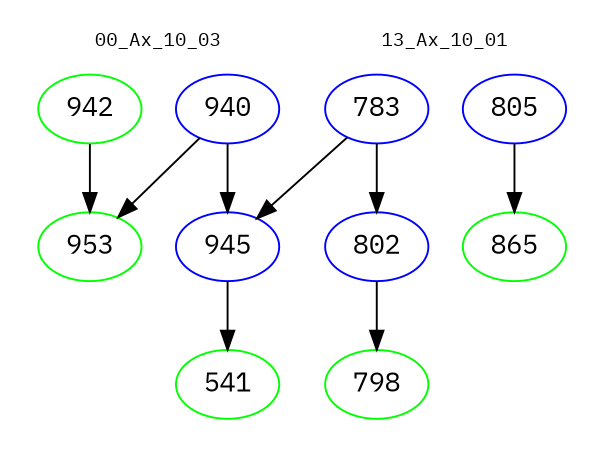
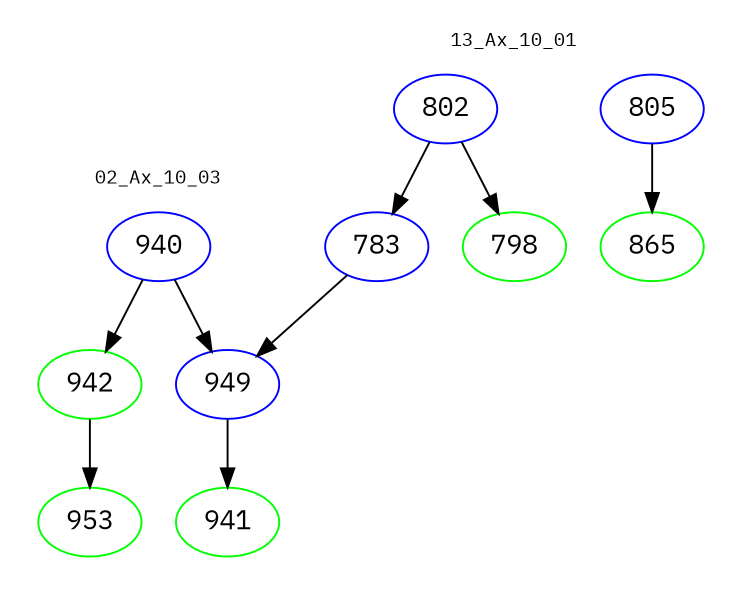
  digraph {
    fontname="IBM Plex Mono"
    node [color=blue fontname="IBM Plex Mono"]
    edge [color=black fontname="IBM Plex Mono"]
    n1 [label=940]
    n2 [color=green label=942]
-   n3 [label=945]
+   n3 [label=949]
    n4 [color=green label=953]
-   n5 [color=green label=541]
+   n5 [color=green label=941]
    n6 [label=783]
    n7 [label=805]
    n8 [label=802]
    n9 [color=green label=865]
    n10 [color=green label=798]
    subgraph cluster_1 {
      color=white
      fontsize=10
-     label="00_Ax_10_03"
+     label="02_Ax_10_03"
      n1
      n2
      n3
      n4
      n5
    }
    subgraph cluster_2 {
      color=white
      fontsize=10
      label="13_Ax_10_01"
      n6
      n7
      n8
      n9
      n10
    }
-   n1 -> n4
+   n1 -> n2
    n1 -> n3
    n2 -> n4
    n3 -> n5
    n6 -> n3
-   n6 -> n8
+   n8 -> n6
    n7 -> n9
    n8 -> n10
  }
